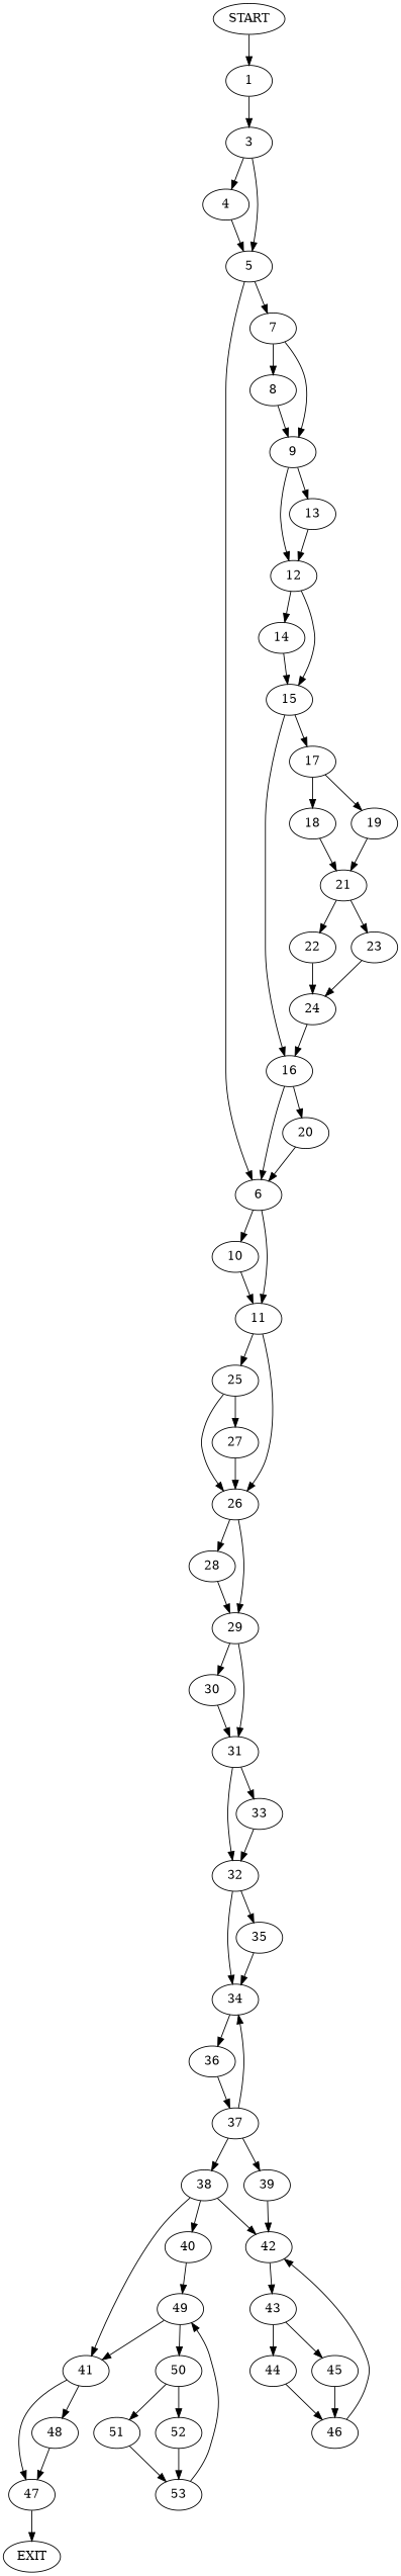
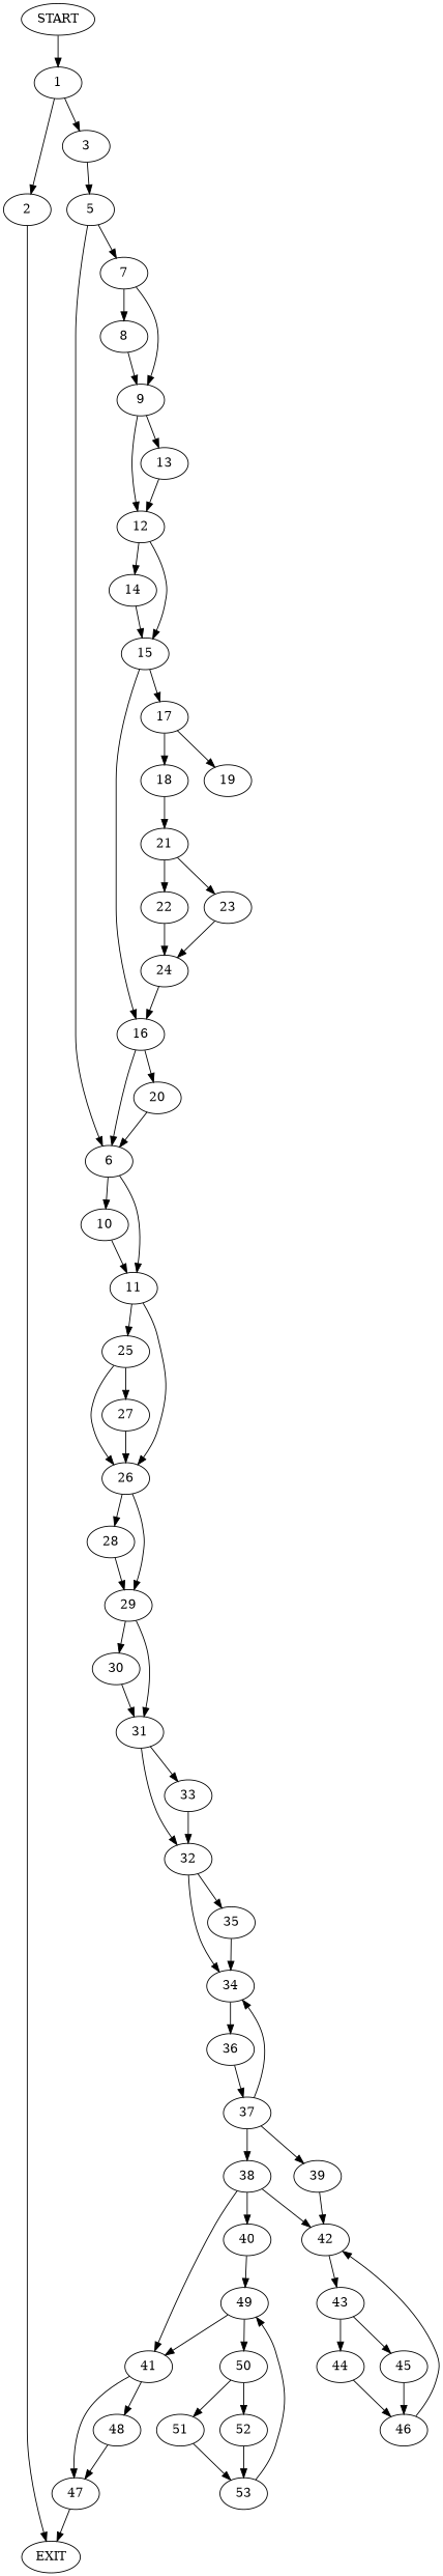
  digraph {
    n1 [label=START]
    1
+   2
    3
    n5 [label=EXIT]
-   4
    5
    6
    7
    10
    11
    8
    9
    25
    26
    12
    13
    14
    15
    27
    28
    29
    16
    17
    20
    18
    19
    21
    22
    23
    24
    30
    31
    32
    33
    34
    35
    36
    37
    38
    39
    40
    41
    42
    49
    47
    48
    43
    50
    44
    45
    46
    51
    52
    53
    n1 -> 1
+   1 -> 2
    1 -> 3
-   3 -> 4
+   2 -> n5
    3 -> 5
-   4 -> 5
    5 -> 6
    5 -> 7
    6 -> 10
    6 -> 11
    7 -> 8
    7 -> 9
    10 -> 11
    11 -> 25
    11 -> 26
    8 -> 9
    9 -> 12
    9 -> 13
    25 -> 26
    25 -> 27
    26 -> 28
    26 -> 29
    12 -> 14
    12 -> 15
    13 -> 12
    14 -> 15
    15 -> 16
    15 -> 17
    27 -> 26
    28 -> 29
    29 -> 30
    29 -> 31
    16 -> 6
    16 -> 20
    17 -> 18
    17 -> 19
    20 -> 6
    18 -> 21
-   19 -> 21
    21 -> 22
    21 -> 23
    22 -> 24
    23 -> 24
    24 -> 16
    30 -> 31
    31 -> 32
    31 -> 33
    32 -> 34
    32 -> 35
    33 -> 32
    34 -> 36
    35 -> 34
    36 -> 37
    37 -> 34
    37 -> 38
    37 -> 39
    38 -> 40
    38 -> 41
    38 -> 42
    39 -> 42
    40 -> 49
    41 -> 47
    41 -> 48
    42 -> 43
    49 -> 41
    49 -> 50
    47 -> n5
    48 -> 47
    43 -> 44
    43 -> 45
    50 -> 51
    50 -> 52
    44 -> 46
    45 -> 46
    46 -> 42
    51 -> 53
    52 -> 53
    53 -> 49
  }
